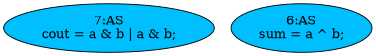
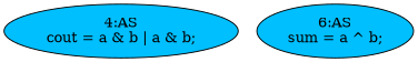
  strict digraph {
    node [fillcolor=deepskyblue statements="[]" style=filled typ=Assign]
-   n1 [ast="<pyverilog.vparser.ast.Assign object at 0x7f184e916910>" def_var="['cout']" label="7:AS\ncout = a & b | a & b;" use_var="['a', 'b', 'a', 'b']"]
+   n1 [ast="<pyverilog.vparser.ast.Assign object at 0x7f184e916910>" def_var="['cout']" label="4:AS\ncout = a & b | a & b;" use_var="['a', 'b', 'a', 'b']"]
    n2 [ast="<pyverilog.vparser.ast.Assign object at 0x7f184e9f5f10>" def_var="['sum']" label="6:AS\nsum = a ^ b;" use_var="['a', 'b']"]
  }
